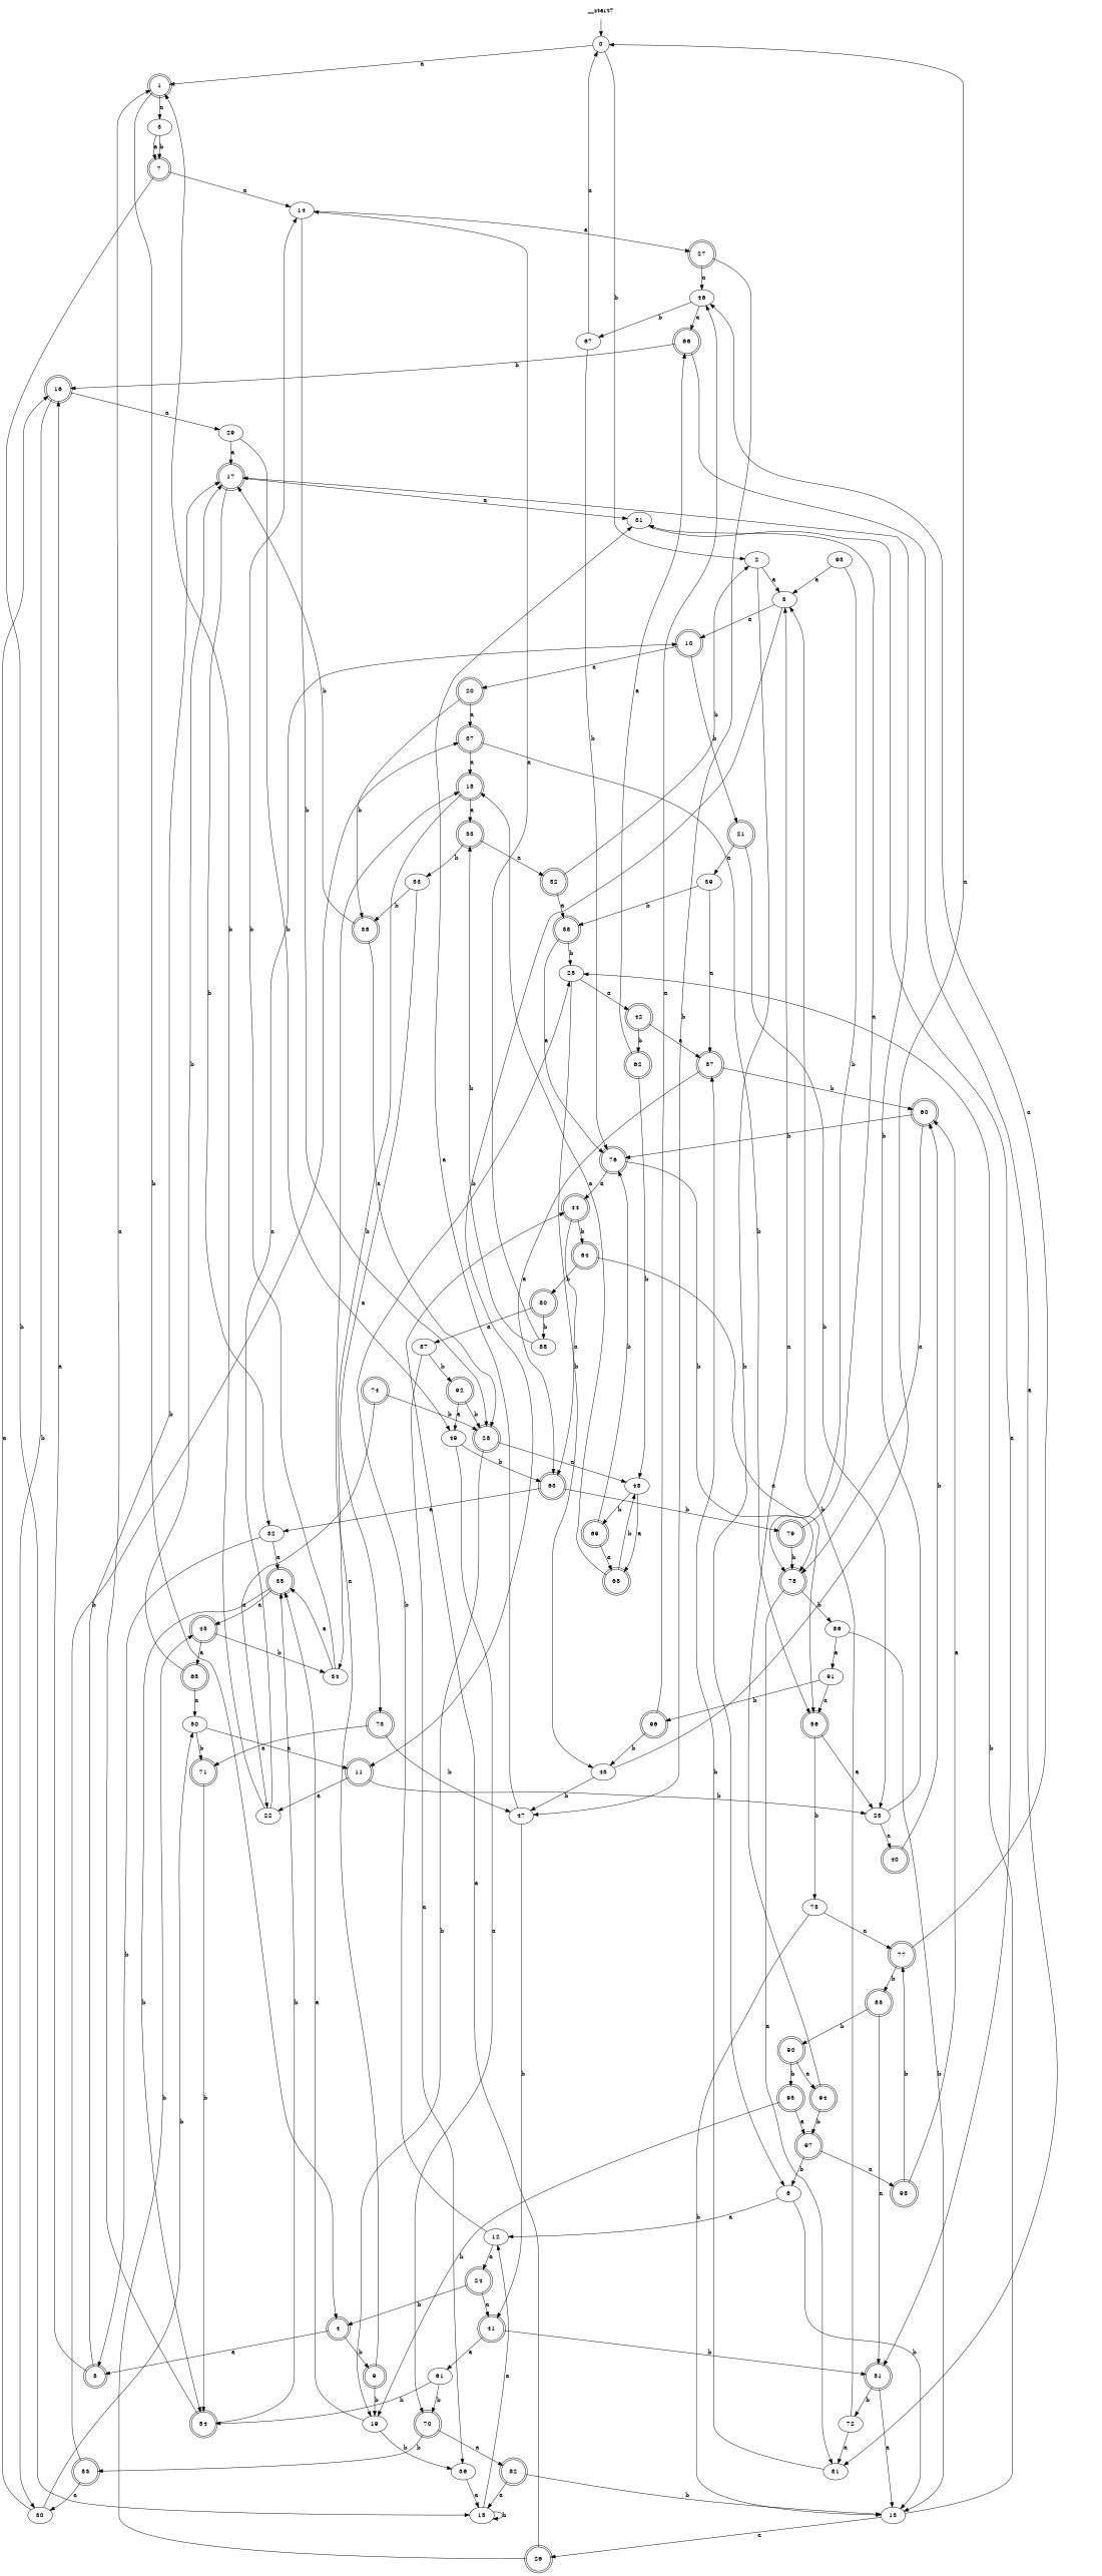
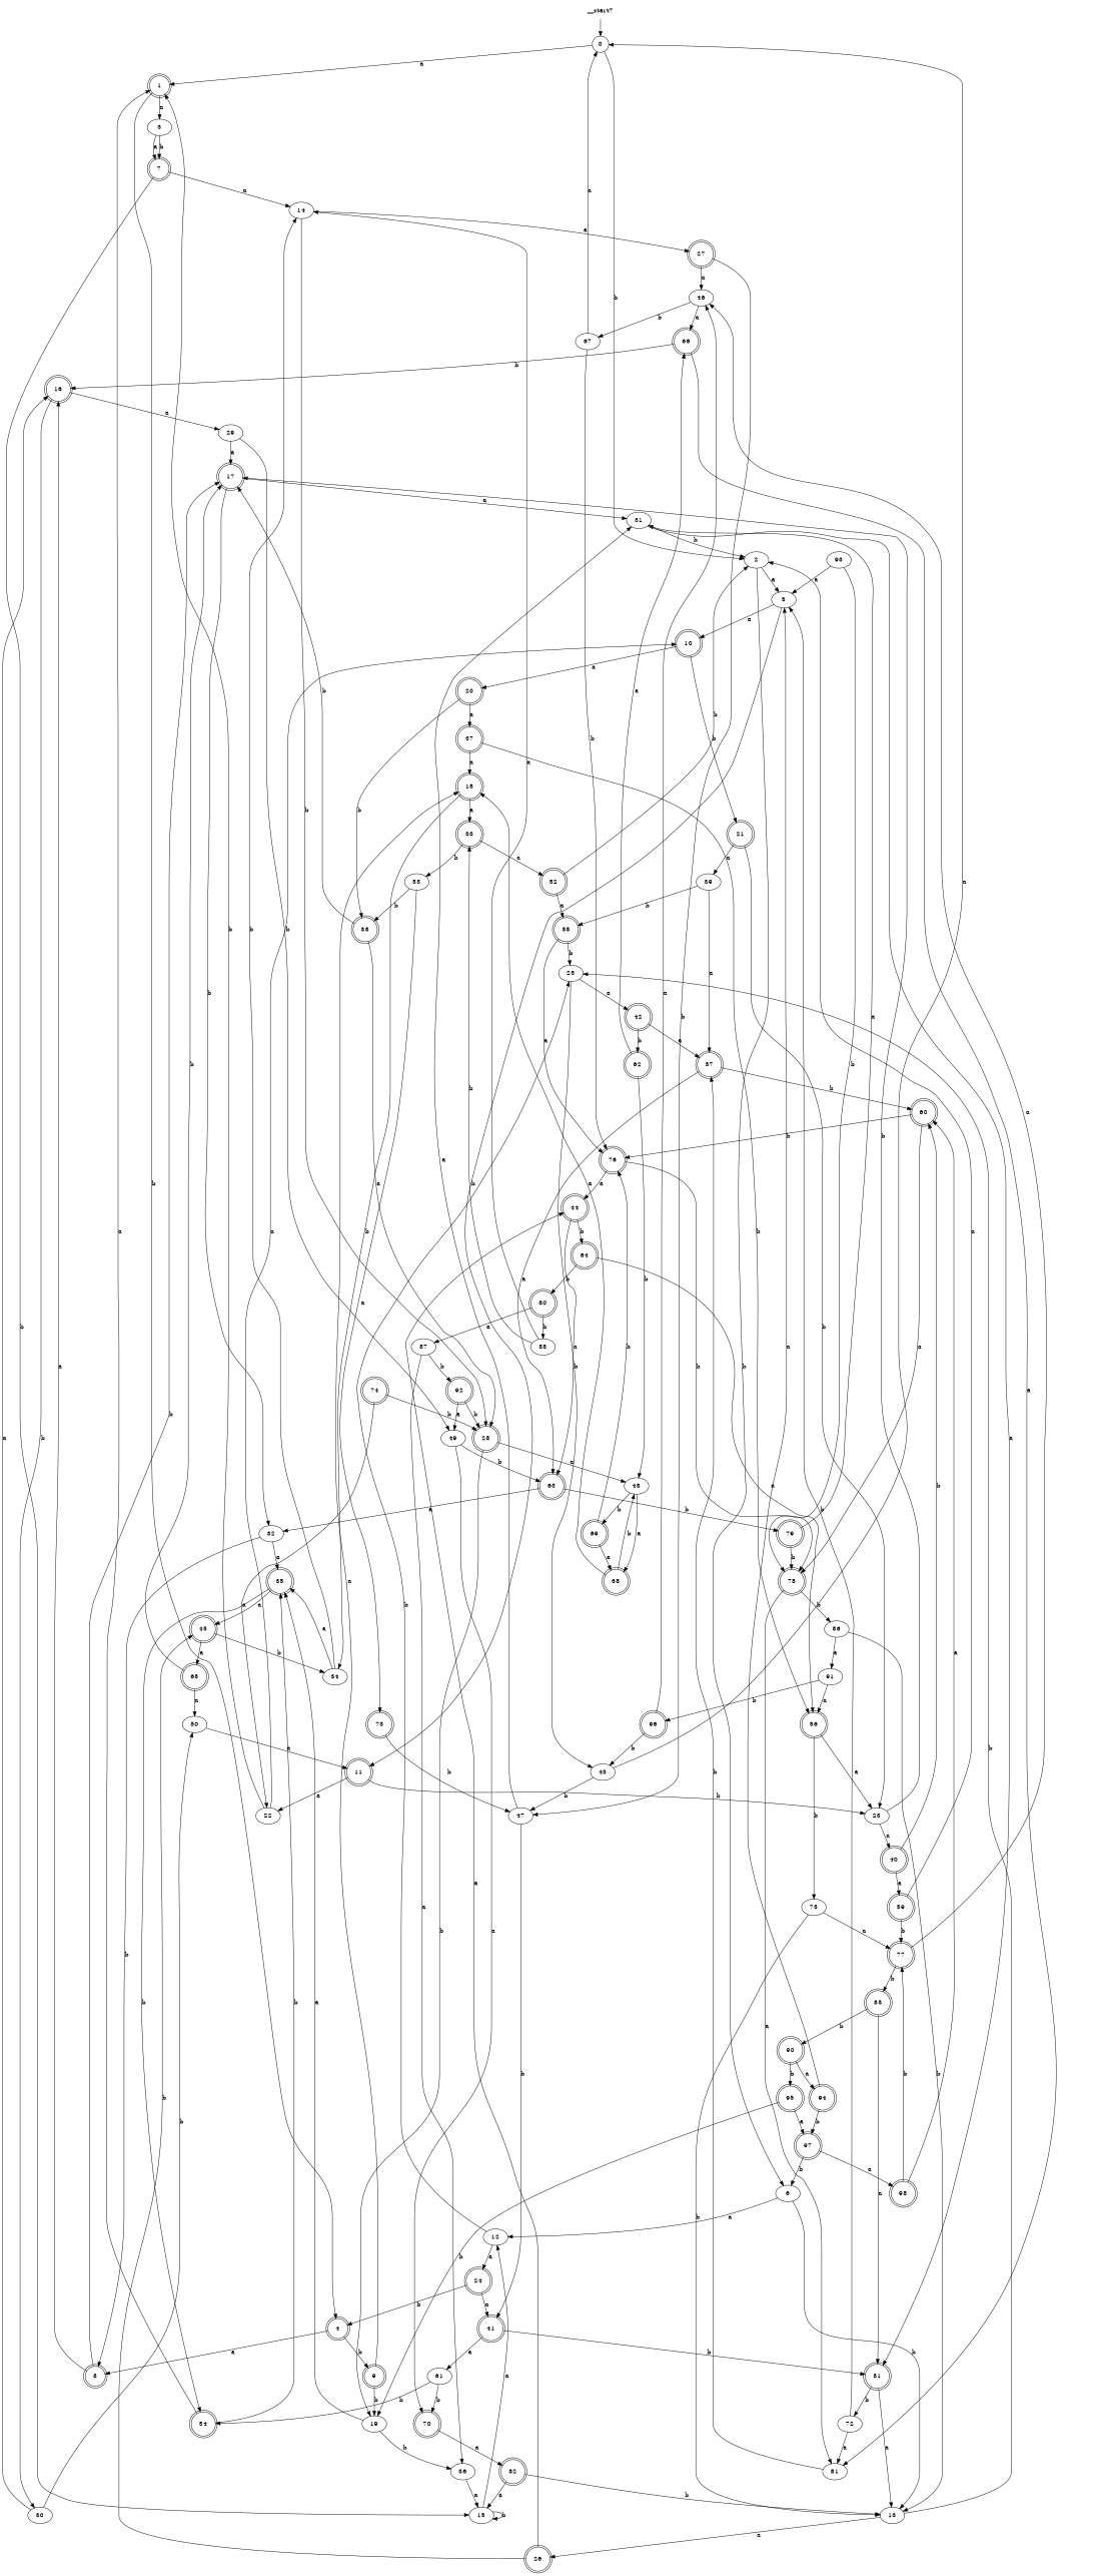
  digraph {
    node [shape=doublecircle]
    n1 [label=__start7 shape=none]
    0 [shape=circle]
    1
    2 [shape=""]
    3 [shape=""]
    4
    5 [shape=""]
    6 [shape=""]
    7
    8
    9
    10
    11
    12 [shape=""]
    13 [shape=""]
    14 [shape=""]
    15 [shape=""]
    16
    17
    18
    19 [shape=""]
    20
    21
    22 [shape=""]
    23 [shape=""]
    24
    25 [shape=""]
    26
    27
    28
    29 [shape=""]
    30 [shape=""]
    31 [shape=""]
    32 [shape=""]
    33
    34 [shape=""]
    35
    36 [shape=""]
    37
    38
    39 [shape=""]
    40
    41
    42
    43 [shape=""]
    44
    45
    46 [shape=""]
    47 [shape=""]
    48 [shape=""]
    49 [shape=""]
    50 [shape=""]
    51
    52
    53 [shape=""]
    54
    56
    57
    58
+   59
    60
    61 [shape=""]
    62
    63
    64
    65
    66
    67 [shape=""]
    68
    69
    70
-   71
    72 [shape=""]
    73
    75 [shape=""]
    76
    77
    78
    79
    80
    81 [shape=""]
    82
-   83
    74
    85
    86 [shape=""]
    87 [shape=""]
    88 [shape=""]
    90
    91 [shape=""]
    92
    94
    95
    96
    93 [shape=""]
    97
    98
    n1 -> 0
    0 -> 1 [label=a]
    0 -> 2 [label=b]
    1 -> 3 [label=a]
    1 -> 4 [label=b]
    2 -> 5 [label=a]
    2 -> 6 [label=b]
    3 -> 7 [label=a]
    3 -> 7 [label=b]
    4 -> 8 [label=a]
    4 -> 9 [label=b]
    5 -> 10 [label=a]
    5 -> 11 [label=b]
    6 -> 12 [label=a]
    6 -> 13 [label=b]
    7 -> 14 [label=a]
    7 -> 15 [label=b]
    8 -> 16 [label=a]
    8 -> 17 [label=b]
    9 -> 18 [label=a]
    9 -> 19 [label=b]
    10 -> 20 [label=a]
    10 -> 21 [label=b]
    11 -> 22 [label=a]
    11 -> 23 [label=b]
    12 -> 24 [label=a]
    12 -> 25 [label=b]
    13 -> 25 [label=b]
    13 -> 26 [label=a]
    14 -> 27 [label=a]
    14 -> 28 [label=b]
    15 -> 12 [label=a]
    15 -> 15 [label=b]
    16 -> 29 [label=a]
    16 -> 30 [label=b]
    17 -> 31 [label=a]
    17 -> 32 [label=b]
    18 -> 33 [label=a]
    18 -> 34 [label=b]
    19 -> 35 [label=a]
    19 -> 36 [label=b]
    20 -> 37 [label=a]
    20 -> 38 [label=b]
    21 -> 23 [label=b]
    21 -> 39 [label=a]
    22 -> 1 [label=b]
    22 -> 10 [label=a]
    23 -> 17 [label=b]
    23 -> 40 [label=a]
    24 -> 4 [label=b]
    24 -> 41 [label=a]
    25 -> 42 [label=a]
    25 -> 43 [label=b]
    26 -> 44 [label=a]
    26 -> 45 [label=b]
    27 -> 46 [label=a]
    27 -> 47 [label=b]
    28 -> 19 [label=b]
    28 -> 48 [label=a]
    29 -> 17 [label=a]
    29 -> 49 [label=b]
    30 -> 16 [label=a]
    30 -> 50 [label=b]
+   31 -> 2 [label=b]
    31 -> 51 [label=a]
    32 -> 8 [label=b]
    32 -> 35 [label=a]
    33 -> 52 [label=a]
    33 -> 53 [label=b]
    34 -> 14 [label=b]
    34 -> 35 [label=a]
    35 -> 45 [label=a]
    35 -> 54 [label=b]
    36 -> 15 [label=a]
    37 -> 18 [label=a]
    37 -> 56 [label=b]
    38 -> 17 [label=b]
    38 -> 28 [label=a]
    39 -> 57 [label=a]
    39 -> 58 [label=b]
+   40 -> 59 [label=a]
    40 -> 60 [label=b]
    41 -> 51 [label=b]
    41 -> 61 [label=a]
    42 -> 57 [label=a]
    42 -> 62 [label=b]
    43 -> 0 [label=a]
    43 -> 47 [label=b]
    44 -> 63 [label=a]
    44 -> 64 [label=b]
    45 -> 34 [label=b]
    45 -> 65 [label=a]
    46 -> 66 [label=a]
    46 -> 67 [label=b]
    47 -> 31 [label=a]
    47 -> 41 [label=b]
    48 -> 68 [label=a]
    48 -> 69 [label=b]
    49 -> 63 [label=b]
    49 -> 70 [label=a]
    50 -> 11 [label=a]
-   50 -> 71 [label=b]
    51 -> 13 [label=a]
    51 -> 72 [label=b]
    52 -> 2 [label=b]
    52 -> 58 [label=a]
    53 -> 38 [label=b]
    53 -> 73 [label=a]
    54 -> 1 [label=a]
    54 -> 35 [label=b]
    56 -> 23 [label=a]
    56 -> 75 [label=b]
    57 -> 60 [label=b]
    57 -> 63 [label=a]
    58 -> 25 [label=b]
    58 -> 76 [label=a]
+   59 -> 2 [label=a]
+   59 -> 77 [label=b]
    60 -> 76 [label=b]
    60 -> 78 [label=a]
    61 -> 54 [label=b]
    61 -> 70 [label=b]
    62 -> 48 [label=b]
    62 -> 66 [label=a]
    63 -> 32 [label=a]
    63 -> 79 [label=b]
    64 -> 56 [label=a]
    64 -> 80 [label=b]
    65 -> 17 [label=b]
    65 -> 50 [label=a]
    66 -> 16 [label=b]
    66 -> 81 [label=a]
    67 -> 0 [label=a]
    67 -> 76 [label=b]
    68 -> 18 [label=a]
    68 -> 48 [label=b]
    69 -> 68 [label=a]
    69 -> 76 [label=b]
    70 -> 82 [label=a]
-   70 -> 83 [label=b]
-   71 -> 54 [label=b]
    72 -> 5 [label=b]
    72 -> 81 [label=a]
    73 -> 47 [label=b]
-   73 -> 71 [label=a]
    75 -> 13 [label=b]
    75 -> 77 [label=a]
    76 -> 44 [label=a]
    76 -> 78 [label=b]
    77 -> 46 [label=a]
    77 -> 85 [label=b]
    78 -> 81 [label=a]
    78 -> 86 [label=b]
    79 -> 31 [label=a]
    79 -> 78 [label=b]
    80 -> 87 [label=a]
    80 -> 88 [label=b]
    81 -> 57 [label=b]
    82 -> 13 [label=b]
    82 -> 15 [label=a]
-   83 -> 30 [label=a]
-   83 -> 37 [label=b]
    74 -> 22 [label=a]
    74 -> 28 [label=b]
    85 -> 51 [label=a]
    85 -> 90 [label=b]
    86 -> 13 [label=b]
    86 -> 91 [label=a]
    87 -> 36 [label=a]
    87 -> 92 [label=b]
    88 -> 14 [label=a]
    88 -> 33 [label=b]
    90 -> 94 [label=a]
    90 -> 95 [label=b]
    91 -> 56 [label=a]
    91 -> 96 [label=b]
    92 -> 28 [label=b]
    92 -> 49 [label=a]
    94 -> 5 [label=a]
    94 -> 97 [label=b]
    95 -> 19 [label=b]
    95 -> 97 [label=a]
    96 -> 43 [label=b]
    96 -> 46 [label=a]
    93 -> 5 [label=a]
    93 -> 78 [label=b]
    97 -> 6 [label=b]
    97 -> 98 [label=a]
    98 -> 60 [label=a]
    98 -> 77 [label=b]
  }
